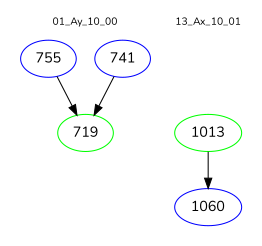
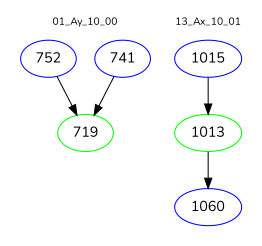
  digraph {
    fontname=Nunito
    node [color=blue fontname=Nunito]
    edge [color=black fontname=Nunito]
    n1 [label=741]
    n2 [color=green label=719]
-   n3 [label=755]
+   n3 [label=752]
+   n4 [label=1015]
    n5 [color=green label=1013]
    n6 [label=1060]
    subgraph cluster_1 {
      color=white
      fontsize=10
      label="01_Ay_10_00"
      n1
      n2
      n3
    }
    subgraph cluster_2 {
      color=white
      fontsize=10
      label="13_Ax_10_01"
+     n4
      n5
      n6
    }
    n1 -> n2
    n3 -> n2
+   n4 -> n5
    n5 -> n6
  }
